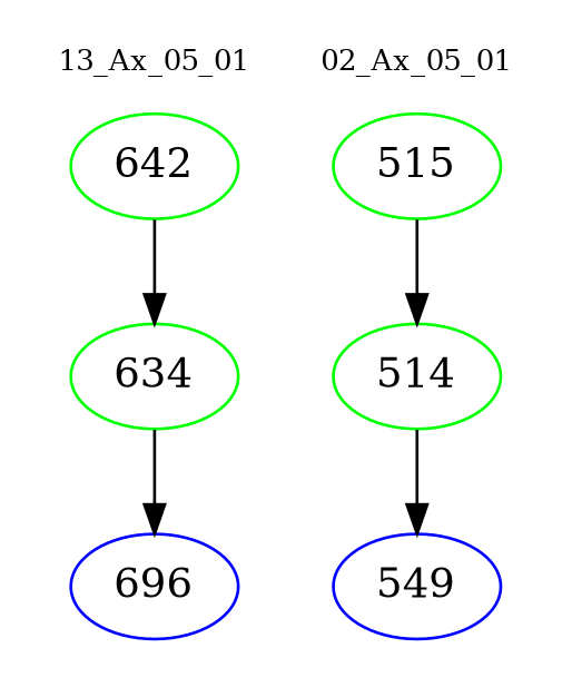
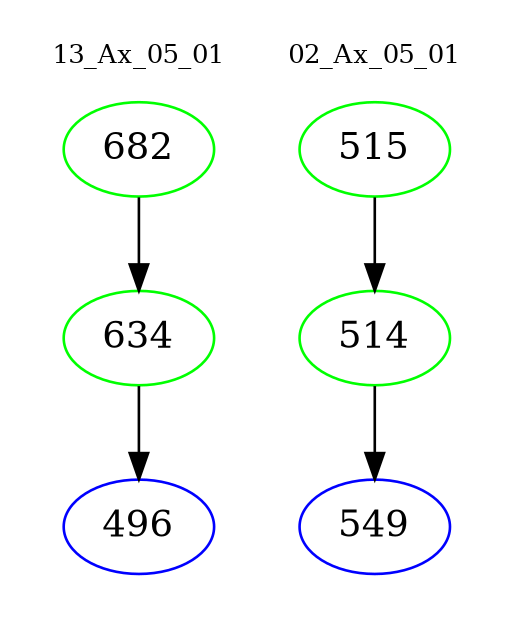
  digraph {
    node [color=green]
    edge [color=black]
-   n1 [label=642]
+   n1 [label=682]
    n2 [label=634]
-   n3 [color=blue label=696]
+   n3 [color=blue label=496]
    n4 [label=515]
    n5 [label=514]
    n6 [color=blue label=549]
    subgraph cluster_1 {
      color=white
      fontsize=10
      label="13_Ax_05_01"
      n1
      n2
      n3
    }
    subgraph cluster_2 {
      color=white
      fontsize=10
      label="02_Ax_05_01"
      n4
      n5
      n6
    }
    n1 -> n2
    n2 -> n3
    n4 -> n5
    n5 -> n6
  }
